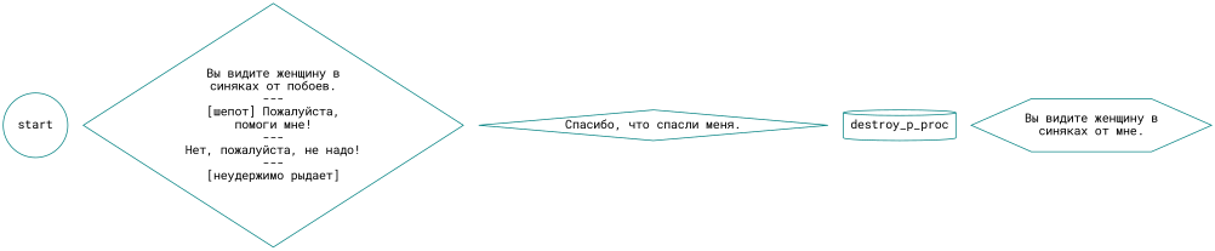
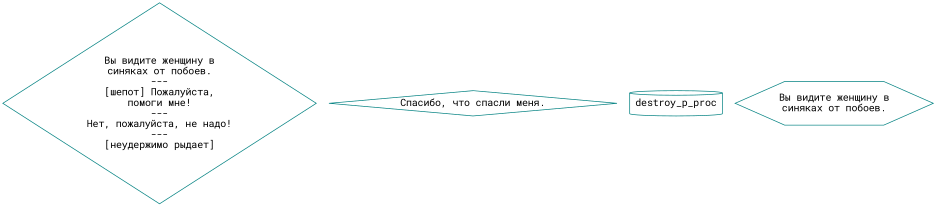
  digraph {
    fontname="Roboto Mono"
    node [color=teal fillcolor="#FFFFFF" style=filled shape=diamond fontname="Roboto Mono"]
-   start [shape=circle]
    n2 [label="Вы видите женщину в\nсиняках от побоев.\n---\n[шепот] Пожалуйста,\nпомоги мне!\n---\nНет, пожалуйста, не надо!\n---\n[неудержимо рыдает]"]
    n3 [label="Спасибо, что спасли меня."]
    destroy_p_proc [shape=cylinder]
-   n5 [label="Вы видите женщину в\nсиняках от мне." shape=hexagon]
+   n5 [label="Вы видите женщину в\nсиняках от побоев." shape=hexagon]
  }
